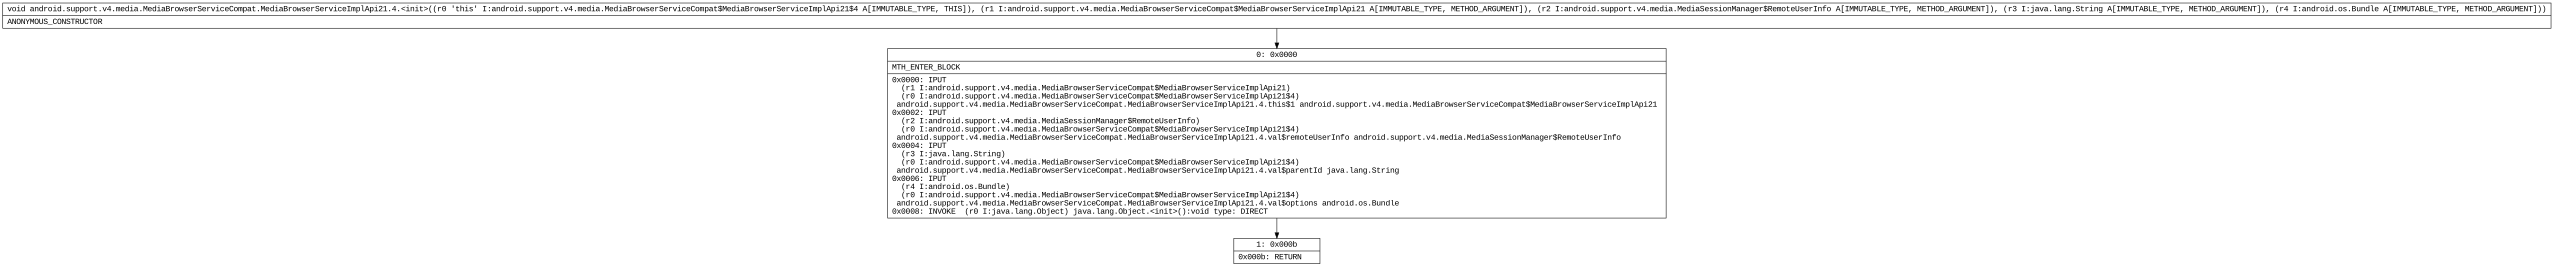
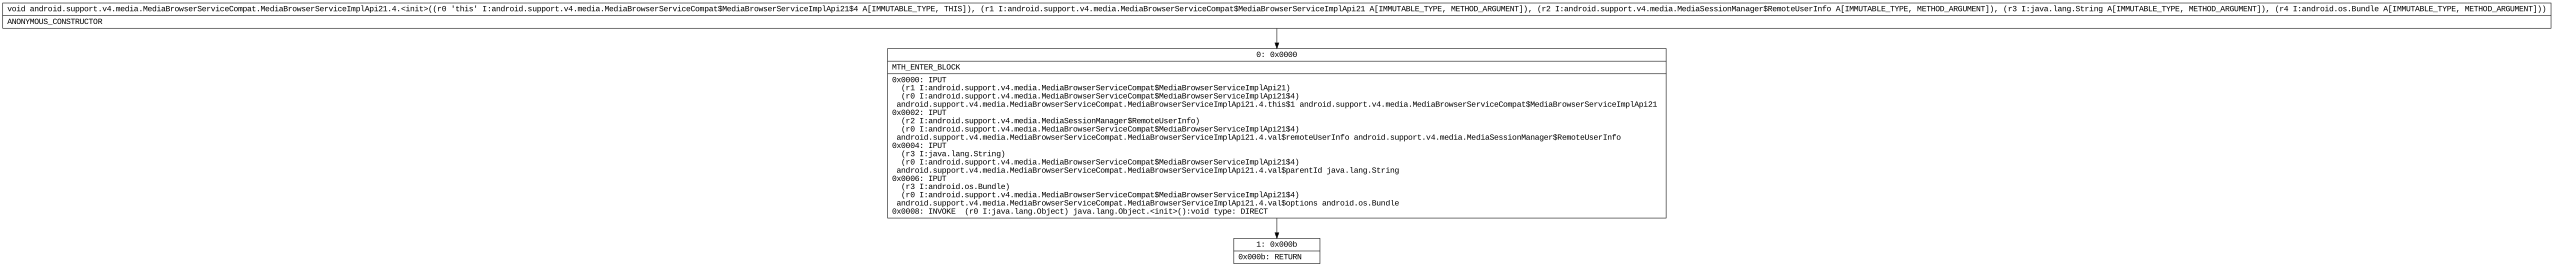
  digraph {
    fontname="Liberation Mono"
    node [shape=record fontname="Liberation Mono"]
    edge [fontname="Liberation Mono"]
-   n1 [label="{0\:\ 0x0000|MTH_ENTER_BLOCK\l|0x0000: IPUT  \l  (r1 I:android.support.v4.media.MediaBrowserServiceCompat$MediaBrowserServiceImplApi21)\l  (r0 I:android.support.v4.media.MediaBrowserServiceCompat$MediaBrowserServiceImplApi21$4)\l android.support.v4.media.MediaBrowserServiceCompat.MediaBrowserServiceImplApi21.4.this$1 android.support.v4.media.MediaBrowserServiceCompat$MediaBrowserServiceImplApi21 \l0x0002: IPUT  \l  (r2 I:android.support.v4.media.MediaSessionManager$RemoteUserInfo)\l  (r0 I:android.support.v4.media.MediaBrowserServiceCompat$MediaBrowserServiceImplApi21$4)\l android.support.v4.media.MediaBrowserServiceCompat.MediaBrowserServiceImplApi21.4.val$remoteUserInfo android.support.v4.media.MediaSessionManager$RemoteUserInfo \l0x0004: IPUT  \l  (r3 I:java.lang.String)\l  (r0 I:android.support.v4.media.MediaBrowserServiceCompat$MediaBrowserServiceImplApi21$4)\l android.support.v4.media.MediaBrowserServiceCompat.MediaBrowserServiceImplApi21.4.val$parentId java.lang.String \l0x0006: IPUT  \l  (r4 I:android.os.Bundle)\l  (r0 I:android.support.v4.media.MediaBrowserServiceCompat$MediaBrowserServiceImplApi21$4)\l android.support.v4.media.MediaBrowserServiceCompat.MediaBrowserServiceImplApi21.4.val$options android.os.Bundle \l0x0008: INVOKE  (r0 I:java.lang.Object) java.lang.Object.\<init\>():void type: DIRECT \l}"]
+   n1 [label="{0\:\ 0x0000|MTH_ENTER_BLOCK\l|0x0000: IPUT  \l  (r1 I:android.support.v4.media.MediaBrowserServiceCompat$MediaBrowserServiceImplApi21)\l  (r0 I:android.support.v4.media.MediaBrowserServiceCompat$MediaBrowserServiceImplApi21$4)\l android.support.v4.media.MediaBrowserServiceCompat.MediaBrowserServiceImplApi21.4.this$1 android.support.v4.media.MediaBrowserServiceCompat$MediaBrowserServiceImplApi21 \l0x0002: IPUT  \l  (r2 I:android.support.v4.media.MediaSessionManager$RemoteUserInfo)\l  (r0 I:android.support.v4.media.MediaBrowserServiceCompat$MediaBrowserServiceImplApi21$4)\l android.support.v4.media.MediaBrowserServiceCompat.MediaBrowserServiceImplApi21.4.val$remoteUserInfo android.support.v4.media.MediaSessionManager$RemoteUserInfo \l0x0004: IPUT  \l  (r3 I:java.lang.String)\l  (r0 I:android.support.v4.media.MediaBrowserServiceCompat$MediaBrowserServiceImplApi21$4)\l android.support.v4.media.MediaBrowserServiceCompat.MediaBrowserServiceImplApi21.4.val$parentId java.lang.String \l0x0006: IPUT  \l  (r3 I:android.os.Bundle)\l  (r0 I:android.support.v4.media.MediaBrowserServiceCompat$MediaBrowserServiceImplApi21$4)\l android.support.v4.media.MediaBrowserServiceCompat.MediaBrowserServiceImplApi21.4.val$options android.os.Bundle \l0x0008: INVOKE  (r0 I:java.lang.Object) java.lang.Object.\<init\>():void type: DIRECT \l}"]
    n2 [label="{1\:\ 0x000b|0x000b: RETURN   \l}"]
    n3 [label="{void android.support.v4.media.MediaBrowserServiceCompat.MediaBrowserServiceImplApi21.4.\<init\>((r0 'this' I:android.support.v4.media.MediaBrowserServiceCompat$MediaBrowserServiceImplApi21$4 A[IMMUTABLE_TYPE, THIS]), (r1 I:android.support.v4.media.MediaBrowserServiceCompat$MediaBrowserServiceImplApi21 A[IMMUTABLE_TYPE, METHOD_ARGUMENT]), (r2 I:android.support.v4.media.MediaSessionManager$RemoteUserInfo A[IMMUTABLE_TYPE, METHOD_ARGUMENT]), (r3 I:java.lang.String A[IMMUTABLE_TYPE, METHOD_ARGUMENT]), (r4 I:android.os.Bundle A[IMMUTABLE_TYPE, METHOD_ARGUMENT]))  | ANONYMOUS_CONSTRUCTOR\l}"]
    n1 -> n2
    n3 -> n1
  }
